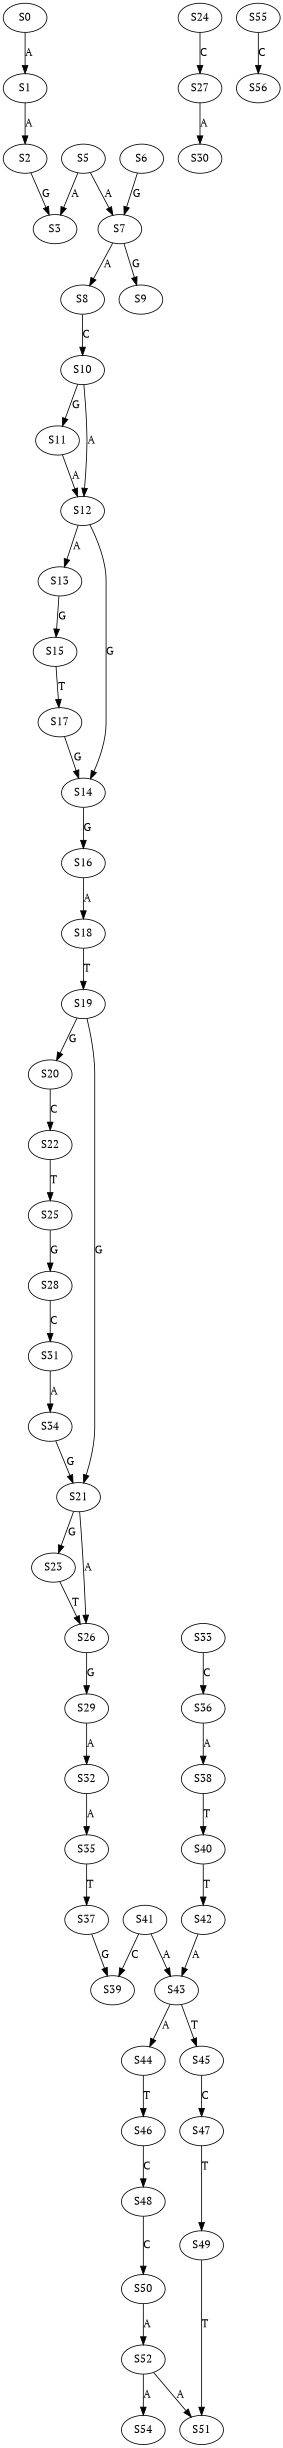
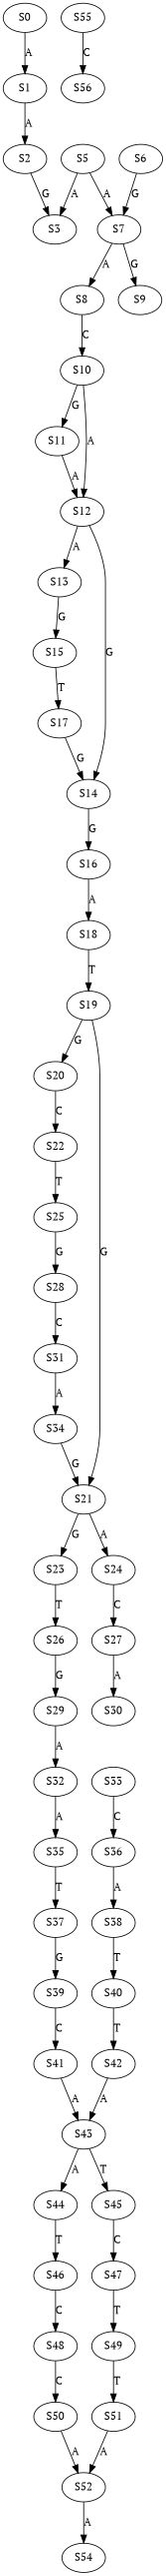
  strict digraph {
    fontname="PT Serif"
    node [fontname="PT Serif"]
    edge [fontname="PT Serif"]
    S0
    S1
    S2
    S3
    S5
    S7
    S6
    S8
    S9
    S10
    S11
    S12
    S13
    S14
    S15
    S16
    S17
    S18
    S19
    S20
    S21
    S22
    S23
    S24
    S25
    S26
    S27
    S28
    S29
    S30
    S31
    S32
    S34
    S35
    S33
    S36
    S37
    S38
    S39
    S40
    S41
    S42
    S43
    S44
    S45
    S46
    S47
    S48
    S49
    S50
    S51
    S52
    S54
    S55
    S56
    S0 -> S1 [label=A]
    S1 -> S2 [label=A]
    S2 -> S3 [label=G]
    S5 -> S3 [label=A]
    S5 -> S7 [label=A]
    S7 -> S8 [label=A]
    S7 -> S9 [label=G]
    S6 -> S7 [label=G]
    S8 -> S10 [label=C]
    S10 -> S11 [label=G]
    S10 -> S12 [label=A]
    S11 -> S12 [label=A]
    S12 -> S13 [label=A]
    S12 -> S14 [label=G]
    S13 -> S15 [label=G]
    S14 -> S16 [label=G]
    S15 -> S17 [label=T]
    S16 -> S18 [label=A]
    S17 -> S14 [label=G]
    S18 -> S19 [label=T]
    S19 -> S20 [label=G]
    S19 -> S21 [label=G]
    S20 -> S22 [label=C]
    S21 -> S23 [label=G]
-   S21 -> S26 [label=A]
+   S21 -> S24 [label=A]
    S22 -> S25 [label=T]
    S23 -> S26 [label=T]
    S24 -> S27 [label=C]
    S25 -> S28 [label=G]
    S26 -> S29 [label=G]
    S27 -> S30 [label=A]
    S28 -> S31 [label=C]
    S29 -> S32 [label=A]
    S31 -> S34 [label=A]
    S32 -> S35 [label=A]
    S34 -> S21 [label=G]
    S35 -> S37 [label=T]
    S33 -> S36 [label=C]
    S36 -> S38 [label=A]
    S37 -> S39 [label=G]
    S38 -> S40 [label=T]
-   S41 -> S39 [label=C]
+   S39 -> S41 [label=C]
    S40 -> S42 [label=T]
    S41 -> S43 [label=A]
    S42 -> S43 [label=A]
    S43 -> S44 [label=A]
    S43 -> S45 [label=T]
    S44 -> S46 [label=T]
    S45 -> S47 [label=C]
    S46 -> S48 [label=C]
    S47 -> S49 [label=T]
    S48 -> S50 [label=C]
    S49 -> S51 [label=T]
    S50 -> S52 [label=A]
-   S52 -> S51 [label=A]
+   S51 -> S52 [label=A]
    S52 -> S54 [label=A]
    S55 -> S56 [label=C]
  }
